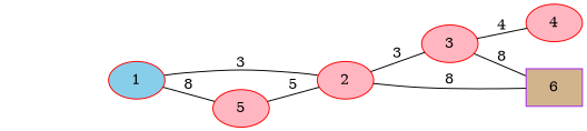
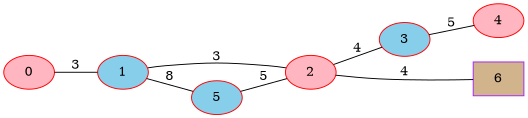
  graph {
    rankdir=LR
    node [color=red fillcolor=skyblue shape=ellipse style=filled weight=1]
    1
+   0 [fillcolor=lightpink]
    2 [fillcolor=lightpink]
-   5 [fillcolor=lightpink]
-   3 [fillcolor=lightpink]
+   5
+   3
    6 [color=purple fillcolor=tan shape=box weight=4]
    4 [fillcolor=lightpink]
    1 -- 2 [label=3]
    1 -- 5 [label=8]
-   2 -- 3 [label=3]
-   2 -- 6 [label=8]
+   0 -- 1 [label=3]
+   2 -- 3 [label=4]
+   2 -- 6 [label=4]
    5 -- 2 [label=5]
-   3 -- 6 [label=8]
-   3 -- 4 [label=4]
+   3 -- 4 [label=5]
  }
